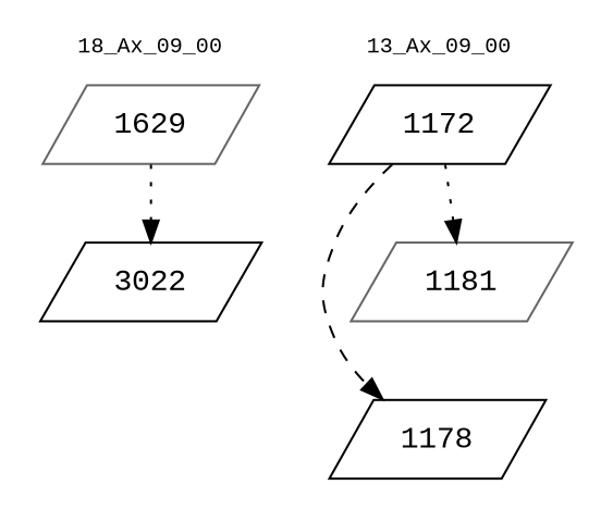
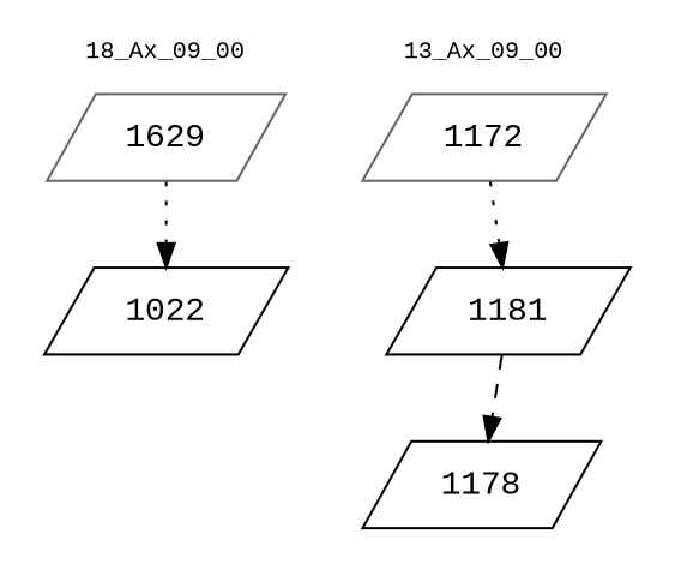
  digraph {
    fontname="Liberation Mono"
    node [color=gray40 fontname="Liberation Mono" shape=parallelogram]
    edge [color=black fontname="Liberation Mono" style=dotted]
    n1 [label=1629]
-   n2 [color=black label=3022]
-   n3 [color=black label=1172]
+   n2 [color=black label=1022]
+   n3 [label=1172]
    n4 [color=black label=1178]
-   n5 [label=1181]
+   n5 [color=black label=1181]
    subgraph cluster_1 {
      color=white
      fontsize=10
      label="18_Ax_09_00"
      n1
      n2
    }
    subgraph cluster_2 {
      color=white
      fontsize=10
      label="13_Ax_09_00"
      n3
      n4
      n5
    }
    n1 -> n2
-   n3 -> n4 [style=dashed]
+   n5 -> n4 [style=dashed]
    n3 -> n5
  }
